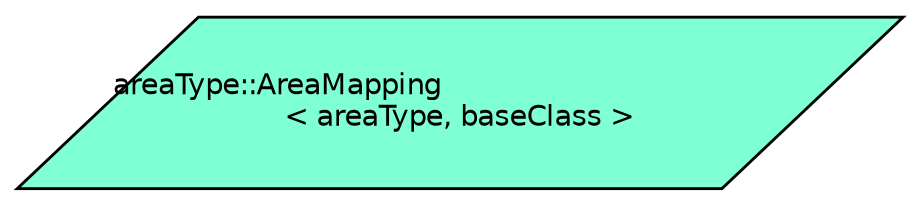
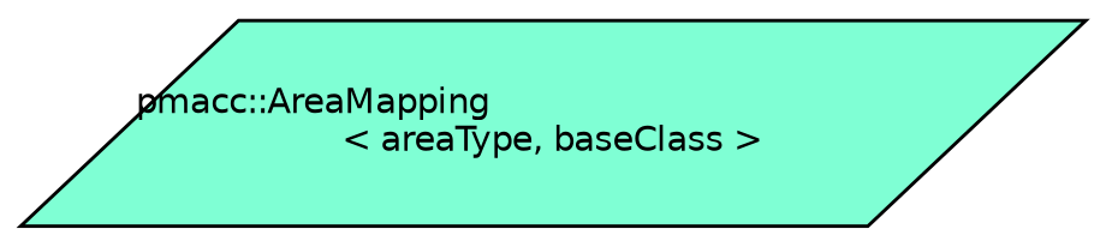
  digraph {
    rankdir=LR
-   n1 [color=black fillcolor=aquamarine fontname=Helvetica fontsize=10 height=0.2 label="areaType::AreaMapping\l\< areaType, baseClass \>" shape=parallelogram style=filled width=0.4]
+   n1 [color=black fillcolor=aquamarine fontname=Helvetica fontsize=10 height=0.2 label="pmacc::AreaMapping\l\< areaType, baseClass \>" shape=parallelogram style=filled width=0.4]
  }
